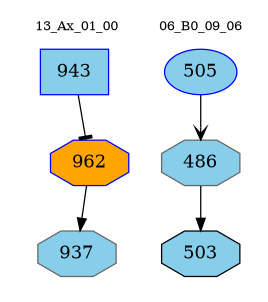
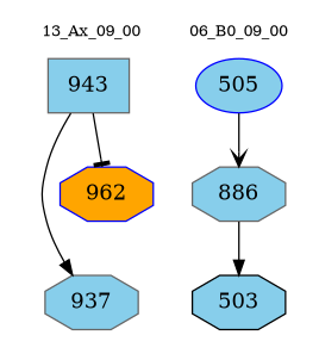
  digraph {
    node [color=blue fillcolor=skyblue shape=octagon style=filled]
    edge [arrowhead=normal color=black]
-   n1 [label=943 shape=box]
+   n1 [color=gray40 label=943 shape=box]
    n2 [color=gray40 label=937]
    n3 [fillcolor=orange label=962]
-   n4 [color=gray40 label=486]
+   n4 [color=gray40 label=886]
    n5 [label=505 shape=ellipse]
    n6 [color=black label=503]
    subgraph cluster_1 {
      color=white
      fontsize=10
-     label="13_Ax_01_00"
+     label="13_Ax_09_00"
      n1
      n2
      n3
    }
    subgraph cluster_2 {
      color=white
      fontsize=10
-     label="06_B0_09_06"
+     label="06_B0_09_00"
      n4
      n5
      n6
    }
-   n3 -> n2
+   n1 -> n2
    n1 -> n3 [arrowhead=tee]
    n4 -> n6
    n5 -> n4 [arrowhead=vee]
  }
